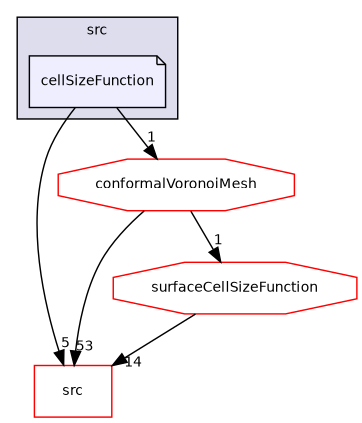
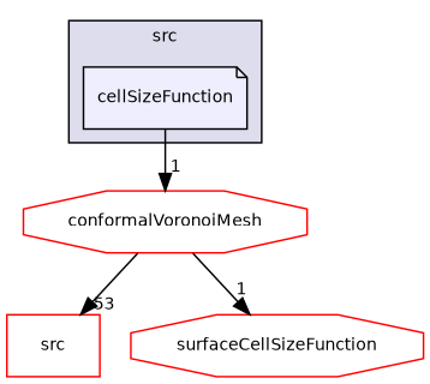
  digraph {
    compound=true
    node [fontname=Helvetica fontsize=10 shape=octagon color=red]
    edge [headlabel=1 labeldistance=1.5 labelfontname=Helvetica labelfontsize=10]
    n1 [fillcolor="#eeeeff" label=cellSizeFunction pencolor=black shape=note style=filled color=""]
    n2 [label=src shape=box]
    n3 [label=conformalVoronoiMesh]
    n4 [label=surfaceCellSizeFunction]
    subgraph cluster_1 {
      bgcolor="#ddddee"
      fontname=Helvetica
      fontsize=10
      label=src
      pencolor=black
      n1
    }
-   n1 -> n2 [headlabel=5]
    n1 -> n3
    n3 -> n2 [headlabel=53]
    n3 -> n4
-   n4 -> n2 [headlabel=14]
  }
